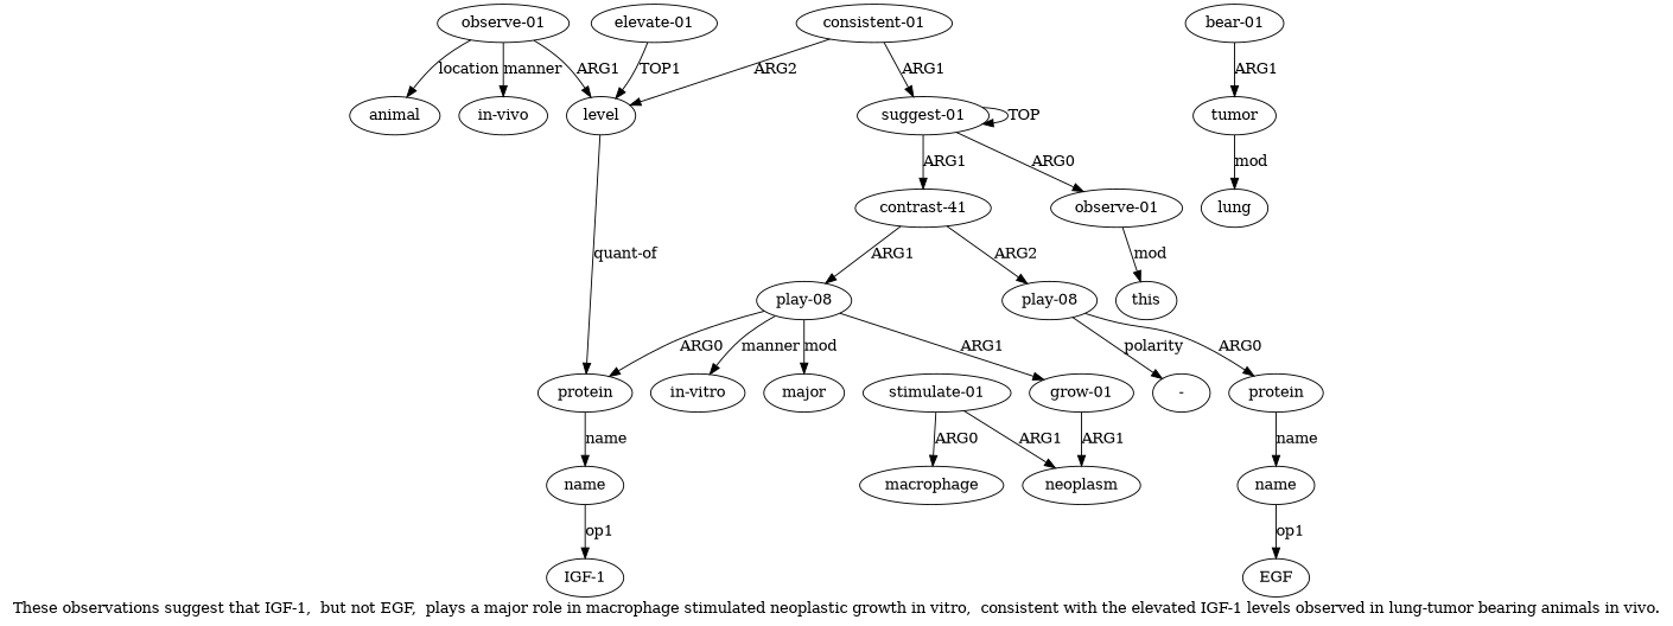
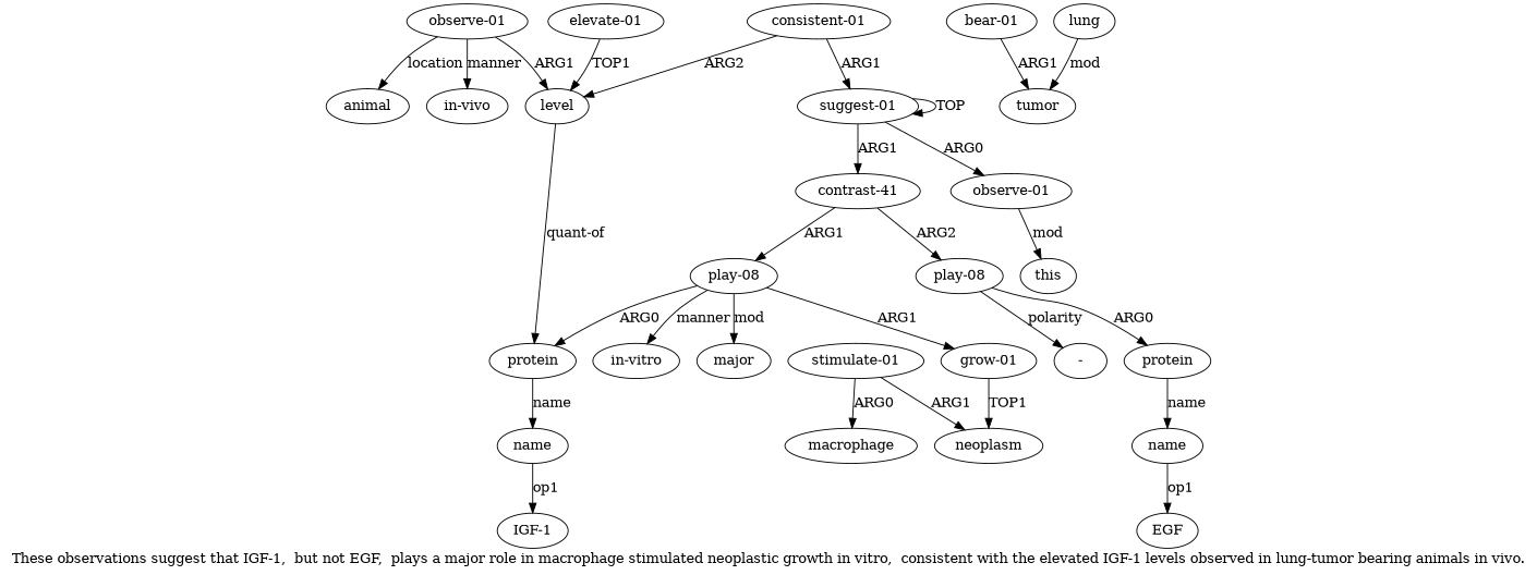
  digraph {
    label="These observations suggest that IGF-1,  but not EGF,  plays a major role in macrophage stimulated neoplastic growth in vitro,  consistent with the elevated IGF-1 levels observed in lung-tumor bearing animals in vivo."
    node [color=black gold_ind=-1 gold_label=protein test_ind=-1 test_label=protein]
    edge [color=black gold_label=ARG1 test_label=ARG1]
    n1 [gold_ind=20 gold_label=animal label=animal test_ind=20 test_label=animal]
    n2 [gold_ind=21 gold_label="bear-01" label="bear-01" test_ind=21 test_label="bear-01"]
    n3 [gold_ind=22 gold_label=tumor label=tumor test_ind=22 test_label=tumor]
    n4 [gold_ind=23 gold_label=lung label=lung test_ind=23 test_label=lung]
    n5 [gold_ind=24 gold_label="elevate-01" label="elevate-01" test_ind=24 test_label="elevate-01"]
    n6 [gold_ind=17 gold_label=level label=level test_ind=17 test_label=level]
    n7 [gold_ind=5 label=protein test_ind=5]
    n8 [gold_ind=6 gold_label=name label=name test_ind=6 test_label=name]
    n9 [gold_label=EGF label=EGF test_label=EGF]
    n10 [gold_ind=15 gold_label=name label=name test_ind=15 test_label=name]
    n11 [gold_ind=14 label=protein test_ind=14]
    n12 [gold_label="IGF-1" label="IGF-1" test_label="IGF-1"]
    n13 [gold_ind=16 gold_label="consistent-01" label="consistent-01" test_ind=16 test_label="consistent-01"]
    n14 [gold_ind=0 gold_label="suggest-01" label="suggest-01" test_ind=0 test_label="suggest-01"]
    n15 [gold_ind=1 gold_label="observe-01" label="observe-01" test_ind=1 test_label="observe-01"]
    n16 [gold_ind=3 gold_label="contrast-01" label="contrast-41" test_ind=3 test_label="contrast-01"]
    n17 [gold_ind=2 gold_label=this label=this test_ind=2 test_label=this]
    n18 [gold_ind=13 gold_label="play-08" label="play-08" test_ind=13 test_label="play-08"]
    n19 [gold_ind=4 gold_label="play-08" label="play-08" test_ind=4 test_label="play-08"]
    n20 [gold_ind=11 gold_label="in-vitro" label="in-vitro" test_ind=11 test_label="in-vitro"]
    n21 [gold_ind=10 gold_label=macrophage label=macrophage test_ind=10 test_label=macrophage]
    n22 [gold_label="-" label="-" test_label="-"]
    n23 [gold_ind=12 gold_label=major label=major test_ind=12 test_label=major]
    n24 [gold_ind=19 gold_label="in-vivo" label="in-vivo" test_ind=19 test_label="in-vivo"]
    n25 [gold_ind=18 gold_label="observe-01" label="observe-01" test_ind=18 test_label="observe-01"]
    n26 [gold_ind=7 gold_label="grow-01" label="grow-01" test_ind=7 test_label="grow-01"]
    n27 [gold_ind=8 gold_label=neoplasm label=neoplasm test_ind=8 test_label=neoplasm]
    n28 [gold_ind=9 gold_label="stimulate-01" label="stimulate-01" test_ind=9 test_label="stimulate-01"]
    n2 -> n3 [label=ARG1]
-   n3 -> n4 [gold_label=mod label=mod test_label=mod]
+   n4 -> n3 [gold_label=mod label=mod test_label=mod]
    n5 -> n6 [label=TOP1]
    n6 -> n7 [gold_label="quant-of" label="quant-of" test_label="quant-of"]
    n7 -> n8 [gold_label=name label=name test_label=name]
    n8 -> n12 [gold_label=op1 label=op1 test_label=op1]
    n10 -> n9 [gold_label=op1 label=op1 test_label=op1]
    n11 -> n10 [gold_label=name label=name test_label=name]
    n13 -> n6 [gold_label=ARG2 label=ARG2 test_label=ARG2]
    n13 -> n14 [label=ARG1]
    n14 -> n14 [gold_label=TOP label=TOP test_label=TOP]
    n14 -> n15 [gold_label=ARG0 label=ARG0 test_label=ARG0]
    n14 -> n16 [label=ARG1]
    n15 -> n17 [gold_label=mod label=mod test_label=mod]
    n16 -> n18 [gold_label=ARG2 label=ARG2 test_label=ARG2]
    n16 -> n19 [label=ARG1]
    n18 -> n11 [gold_label=ARG0 label=ARG0 test_label=ARG0]
    n18 -> n22 [gold_label=polarity label=polarity test_label=polarity]
    n19 -> n7 [gold_label=ARG0 label=ARG0 test_label=ARG0]
    n19 -> n20 [gold_label=manner label=manner test_label=manner]
    n19 -> n23 [gold_label=mod label=mod test_label=mod]
    n19 -> n26 [label=ARG1]
    n25 -> n1 [gold_label=location label=location test_label=location]
    n25 -> n6 [label=ARG1]
    n25 -> n24 [gold_label=manner label=manner test_label=manner]
-   n26 -> n27 [label=ARG1]
+   n26 -> n27 [label=TOP1]
    n28 -> n21 [gold_label=ARG0 label=ARG0 test_label=ARG0]
    n28 -> n27 [label=ARG1]
  }
